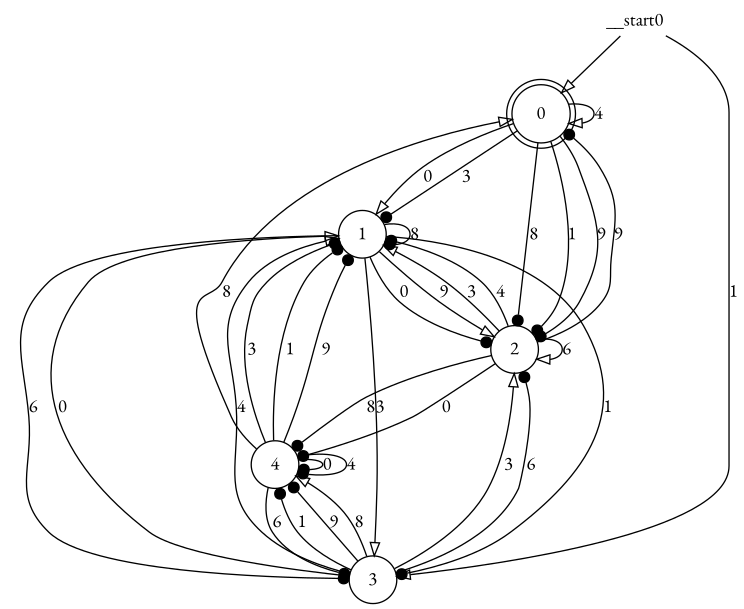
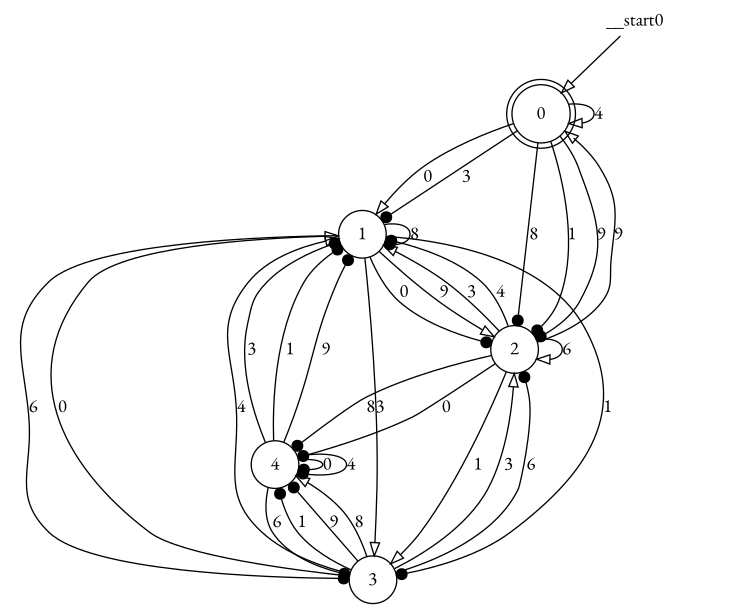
  digraph {
    fontname="EB Garamond"
    node [fontname="EB Garamond" shape=circle]
    edge [arrowhead=dot fontname="EB Garamond"]
    n1 [label=0 shape=doublecircle]
    n2 [label=1]
    n3 [label=2]
    n4 [label=3]
    n5 [label=4]
    __start0 [height=0 shape=none width=0]
    n1 -> n1 [arrowhead=onormal label=4]
    n1 -> n2 [arrowhead=onormal label=0]
    n1 -> n2 [label=3]
    n1 -> n3 [label=1]
    n1 -> n3 [label=9]
    n1 -> n3 [label=8]
    n2 -> n2 [label=8]
    n2 -> n3 [label=0]
    n2 -> n3 [arrowhead=onormal label=9]
    n2 -> n4 [arrowhead=onormal label=3]
    n2 -> n4 [label=1]
    n2 -> n4 [label=6]
-   n3 -> n1 [label=9]
+   n3 -> n1 [arrowhead=onormal label=9]
    n3 -> n2 [arrowhead=onormal label=3]
    n3 -> n2 [label=4]
    n3 -> n3 [arrowhead=onormal label=6]
-   __start0 -> n4 [arrowhead=onormal label=1]
+   n3 -> n4 [arrowhead=onormal label=1]
    n3 -> n5 [label=0]
    n3 -> n5 [label=8]
    n4 -> n2 [arrowhead=onormal label=0]
    n4 -> n2 [arrowhead=onormal label=4]
    n4 -> n3 [arrowhead=onormal label=3]
    n4 -> n3 [label=6]
    n4 -> n5 [label=1]
    n4 -> n5 [label=9]
    n4 -> n5 [arrowhead=onormal label=8]
-   n5 -> n1 [arrowhead=onormal label=8]
    n5 -> n2 [label=3]
    n5 -> n2 [label=1]
    n5 -> n2 [label=9]
    n5 -> n4 [label=6]
    n5 -> n5 [label=0]
    n5 -> n5 [label=4]
    __start0 -> n1 [arrowhead=onormal]
  }
